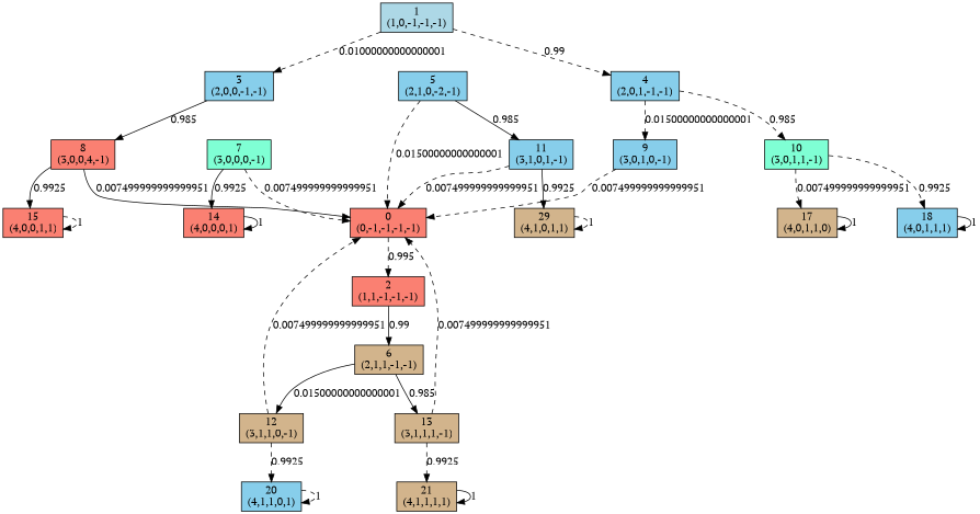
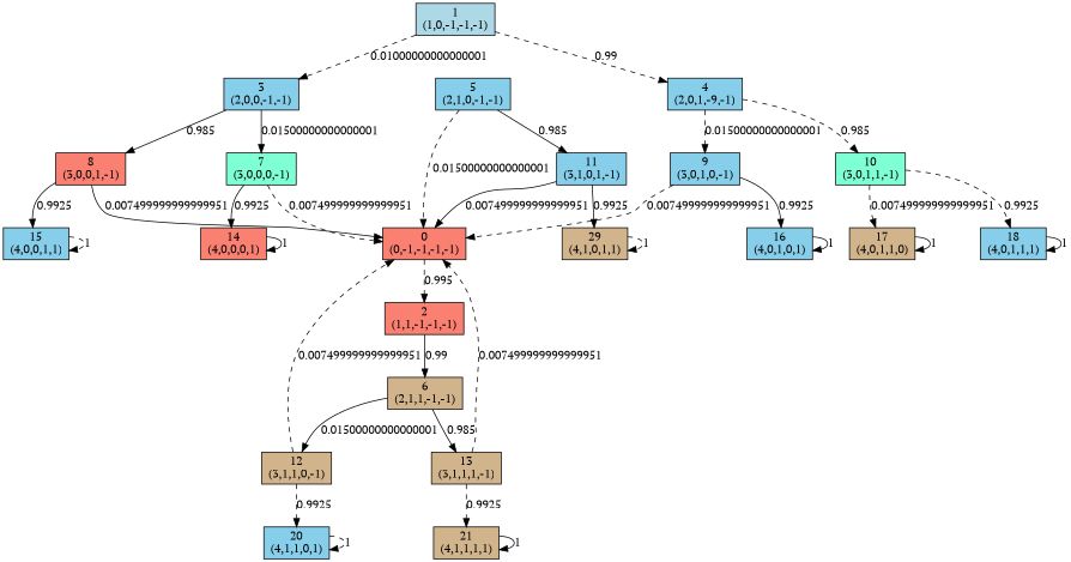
  digraph {
    fontname="PT Serif"
    node [fillcolor=skyblue fontname="PT Serif" shape=box style=filled]
    edge [fontname="PT Serif" style=dashed]
    n1 [fillcolor=salmon label="0\n(0,-1,-1,-1,-1)"]
    n2 [fillcolor=salmon label="2\n(1,1,-1,-1,-1)"]
    n3 [fillcolor=lightblue label="1\n(1,0,-1,-1,-1)"]
    n4 [label="3\n(2,0,0,-1,-1)"]
-   n5 [label="4\n(2,0,1,-1,-1)"]
+   n5 [label="4\n(2,0,1,-9,-1)"]
    n6 [fillcolor=tan label="6\n(2,1,1,-1,-1)"]
    n7 [fillcolor=aquamarine label="7\n(3,0,0,0,-1)"]
-   n8 [fillcolor=salmon label="8\n(3,0,0,4,-1)"]
+   n8 [fillcolor=salmon label="8\n(3,0,0,1,-1)"]
    n9 [label="9\n(3,0,1,0,-1)"]
    n10 [fillcolor=aquamarine label="10\n(3,0,1,1,-1)"]
-   n11 [label="5\n(2,1,0,-2,-1)"]
+   n11 [label="5\n(2,1,0,-1,-1)"]
    n12 [label="11\n(3,1,0,1,-1)"]
    n13 [fillcolor=tan label="12\n(3,1,1,0,-1)"]
    n14 [fillcolor=tan label="13\n(3,1,1,1,-1)"]
    n15 [fillcolor=salmon label="14\n(4,0,0,0,1)"]
-   n16 [fillcolor=salmon label="15\n(4,0,0,1,1)"]
+   n16 [label="15\n(4,0,0,1,1)"]
+   n17 [label="16\n(4,0,1,0,1)"]
    n18 [fillcolor=tan label="17\n(4,0,1,1,0)"]
    n19 [label="18\n(4,0,1,1,1)"]
    n20 [fillcolor=tan label="29\n(4,1,0,1,1)"]
    n21 [label="20\n(4,1,1,0,1)"]
    n22 [fillcolor=tan label="21\n(4,1,1,1,1)"]
    n1 -> n2 [label=0.995]
    n2 -> n6 [label=0.99 style=solid]
    n3 -> n4 [label=0.01000000000000001]
    n3 -> n5 [label=0.99]
+   n4 -> n7 [label=0.01500000000000001 style=solid]
    n4 -> n8 [label=0.985 style=solid]
    n5 -> n9 [label=0.01500000000000001]
    n5 -> n10 [label=0.985]
    n6 -> n13 [label=0.01500000000000001 style=solid]
    n6 -> n14 [label=0.985 style=solid]
    n7 -> n1 [label=0.007499999999999951]
    n7 -> n15 [label=0.9925 style=solid]
    n8 -> n1 [label=0.007499999999999951 style=solid]
    n8 -> n16 [label=0.9925 style=solid]
    n9 -> n1 [label=0.007499999999999951]
+   n9 -> n17 [label=0.9925 style=solid]
    n10 -> n18 [label=0.007499999999999951]
    n10 -> n19 [label=0.9925]
    n11 -> n1 [label=0.01500000000000001]
    n11 -> n12 [label=0.985 style=solid]
-   n12 -> n1 [label=0.007499999999999951]
+   n12 -> n1 [label=0.007499999999999951 style=solid]
    n12 -> n20 [label=0.9925 style=solid]
    n13 -> n1 [label=0.007499999999999951]
    n13 -> n21 [label=0.9925]
    n14 -> n1 [label=0.007499999999999951]
    n14 -> n22 [label=0.9925]
    n15 -> n15 [label=1 style=solid]
    n16 -> n16 [label=1]
+   n17 -> n17 [label=1 style=solid]
    n18 -> n18 [label=1 style=solid]
    n19 -> n19 [label=1 style=solid]
    n20 -> n20 [label=1]
    n21 -> n21 [label=1]
    n22 -> n22 [label=1 style=solid]
  }
